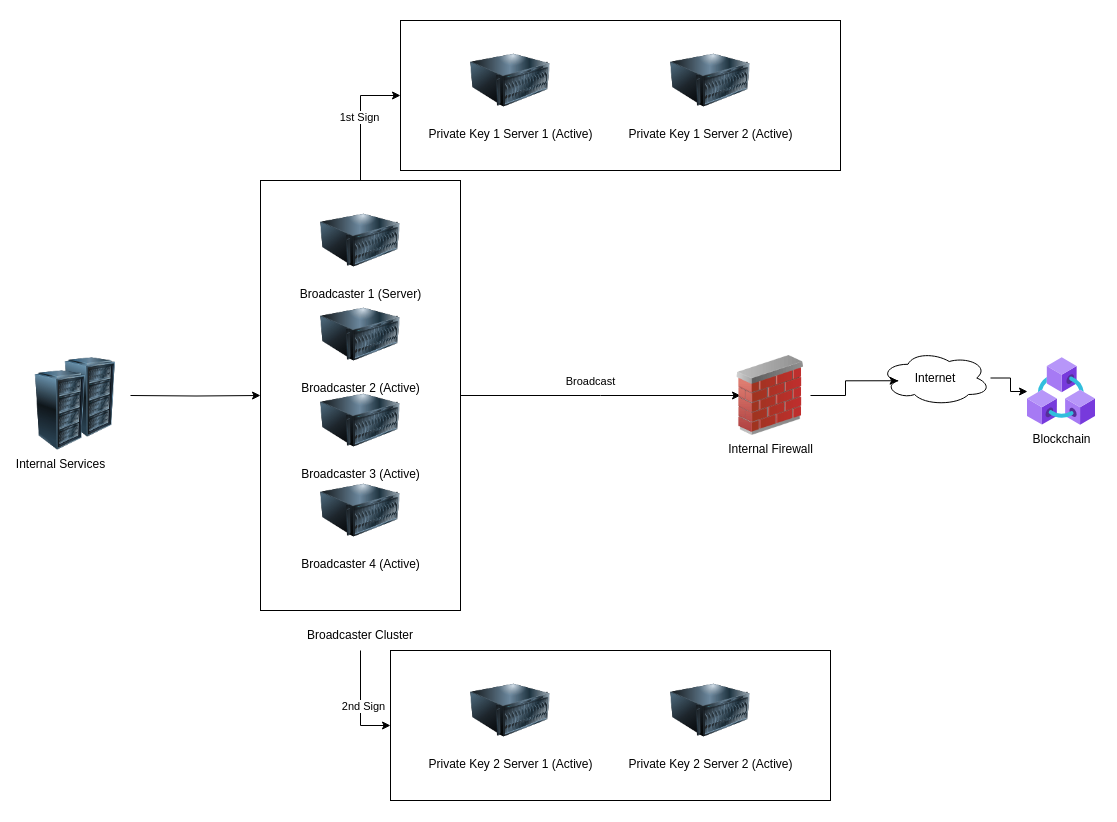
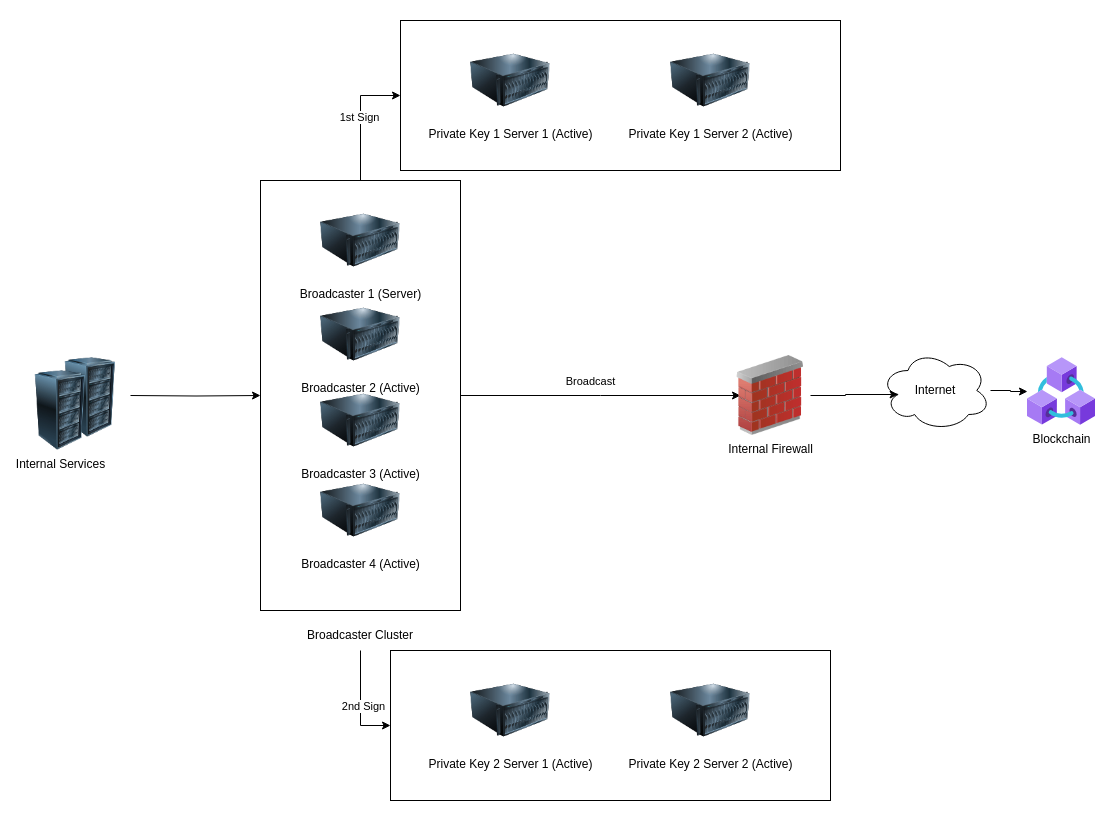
  <mxCell id="0" />
  <mxCell id="1" parent="0" />
  <mxCell id="2" value="" style="group" vertex="1" connectable="0" parent="1"><mxGeometry x="20" y="357" width="110" height="93" as="geometry" /></mxCell>
  <mxCell id="3" value="" style="image;html=1;image=img/lib/clip_art/computers/Server_Rack_128x128.png" vertex="1" parent="2"><mxGeometry x="30" width="80" height="80" as="geometry" /></mxCell>
  <mxCell id="4" value="Internal Services" style="image;html=1;image=img/lib/clip_art/computers/Server_Rack_128x128.png" vertex="1" parent="2"><mxGeometry y="13" width="80" height="80" as="geometry" /></mxCell>
  <mxCell id="5" value="" style="group" vertex="1" connectable="0" parent="1"><mxGeometry x="260" y="180" width="200" height="470" as="geometry" /></mxCell>
  <mxCell id="6" style="edgeStyle=orthogonalEdgeStyle;rounded=0;orthogonalLoop=1;jettySize=auto;html=1;" edge="1" parent="5" source="8"><mxGeometry relative="1" as="geometry"><mxPoint x="480.0" y="215.0" as="targetPoint" /></mxGeometry></mxCell>
  <mxCell id="7" value="Broadcast" style="edgeLabel;html=1;align=center;verticalAlign=middle;resizable=0;points=[];" vertex="1" connectable="0" parent="6"><mxGeometry x="0.432" y="5" relative="1" as="geometry"><mxPoint x="-71" y="-10" as="offset" /></mxGeometry></mxCell>
  <mxCell id="8" value="" style="rounded=0;whiteSpace=wrap;html=1;" vertex="1" parent="5"><mxGeometry width="200" height="430" as="geometry" /></mxCell>
  <mxCell id="9" value="Broadcaster 1 (Server)" style="image;html=1;image=img/lib/clip_art/computers/Server_128x128.png" vertex="1" parent="5"><mxGeometry x="60" y="20" width="80" height="80" as="geometry" /></mxCell>
  <mxCell id="10" value="Broadcaster 2 (Active)" style="image;html=1;image=img/lib/clip_art/computers/Server_128x128.png" vertex="1" parent="5"><mxGeometry x="60" y="114" width="80" height="80" as="geometry" /></mxCell>
  <mxCell id="11" value="Broadcaster 3 (Active)" style="image;html=1;image=img/lib/clip_art/computers/Server_128x128.png" vertex="1" parent="5"><mxGeometry x="60" y="200" width="80" height="80" as="geometry" /></mxCell>
  <mxCell id="12" value="Broadcaster 4 (Active)" style="image;html=1;image=img/lib/clip_art/computers/Server_128x128.png" vertex="1" parent="5"><mxGeometry x="60" y="290" width="80" height="80" as="geometry" /></mxCell>
  <mxCell id="13" value="Broadcaster Cluster" style="text;html=1;align=center;verticalAlign=middle;whiteSpace=wrap;rounded=0;" vertex="1" parent="5"><mxGeometry x="40" y="440" width="120" height="30" as="geometry" /></mxCell>
  <mxCell id="14" style="edgeStyle=orthogonalEdgeStyle;rounded=0;orthogonalLoop=1;jettySize=auto;html=1;entryX=0;entryY=0.5;entryDx=0;entryDy=0;" edge="1" parent="1" target="8"><mxGeometry relative="1" as="geometry"><mxPoint x="130" y="395" as="sourcePoint" /></mxGeometry></mxCell>
  <mxCell id="15" value="" style="rounded=0;whiteSpace=wrap;html=1;" vertex="1" parent="1"><mxGeometry x="390" y="650" width="440" height="150" as="geometry" /></mxCell>
  <mxCell id="16" value="" style="group" vertex="1" connectable="0" parent="1"><mxGeometry x="470" y="670" width="280" height="80" as="geometry" /></mxCell>
  <mxCell id="17" value="Private Key 2 Server 1 (Active)" style="image;html=1;image=img/lib/clip_art/computers/Server_128x128.png;container=0;" vertex="1" parent="16"><mxGeometry width="80" height="80" as="geometry" /></mxCell>
  <mxCell id="18" value="Private Key 2 Server 2 (Active)" style="image;html=1;image=img/lib/clip_art/computers/Server_128x128.png;container=0;" vertex="1" parent="16"><mxGeometry x="200" width="80" height="80" as="geometry" /></mxCell>
  <mxCell id="19" value="" style="rounded=0;whiteSpace=wrap;html=1;" vertex="1" parent="1"><mxGeometry x="400" y="20" width="440" height="150" as="geometry" /></mxCell>
  <mxCell id="20" value="" style="group" vertex="1" connectable="0" parent="1"><mxGeometry x="470" y="40" width="280" height="80" as="geometry" /></mxCell>
  <mxCell id="21" value="Private Key 1 Server 1 (Active)" style="image;html=1;image=img/lib/clip_art/computers/Server_128x128.png" vertex="1" parent="20"><mxGeometry width="80" height="80" as="geometry" /></mxCell>
  <mxCell id="22" value="Private Key 1 Server 2 (Active)" style="image;html=1;image=img/lib/clip_art/computers/Server_128x128.png" vertex="1" parent="20"><mxGeometry x="200" width="80" height="80" as="geometry" /></mxCell>
  <mxCell id="23" style="edgeStyle=orthogonalEdgeStyle;rounded=0;orthogonalLoop=1;jettySize=auto;html=1;entryX=0;entryY=0.5;entryDx=0;entryDy=0;" edge="1" parent="1" source="8" target="19"><mxGeometry relative="1" as="geometry" /></mxCell>
  <mxCell id="24" value="1st Sign" style="edgeLabel;html=1;align=center;verticalAlign=middle;resizable=0;points=[];" vertex="1" connectable="0" parent="23"><mxGeometry x="0.013" y="2" relative="1" as="geometry"><mxPoint y="-1" as="offset" /></mxGeometry></mxCell>
  <mxCell id="25" style="edgeStyle=orthogonalEdgeStyle;rounded=0;orthogonalLoop=1;jettySize=auto;html=1;entryX=0;entryY=0.5;entryDx=0;entryDy=0;" edge="1" parent="1" source="13" target="15"><mxGeometry relative="1" as="geometry" /></mxCell>
  <mxCell id="26" value="2nd Sign" style="edgeLabel;html=1;align=center;verticalAlign=middle;resizable=0;points=[];" vertex="1" connectable="0" parent="25"><mxGeometry x="0.043" y="2" relative="1" as="geometry"><mxPoint as="offset" /></mxGeometry></mxCell>
  <mxCell id="27" value="Internal Firewall" style="image;html=1;image=img/lib/clip_art/networking/Firewall_02_128x128.png" vertex="1" parent="1"><mxGeometry x="730" y="355" width="80" height="80" as="geometry" /></mxCell>
  <mxCell id="28" style="edgeStyle=orthogonalEdgeStyle;rounded=0;orthogonalLoop=1;jettySize=auto;html=1;" edge="1" parent="1" source="29" target="31"><mxGeometry relative="1" as="geometry" /></mxCell>
- <mxCell id="29" value="Internet" style="ellipse;shape=cloud;whiteSpace=wrap;html=1;" vertex="1" parent="1"><mxGeometry x="880" y="350" width="110" height="55" as="geometry" /></mxCell>
+ <mxCell id="29" value="Internet" style="ellipse;shape=cloud;whiteSpace=wrap;html=1;" vertex="1" parent="1"><mxGeometry x="880" y="350" width="110" height="80" as="geometry" /></mxCell>
  <mxCell id="30" style="edgeStyle=orthogonalEdgeStyle;rounded=0;orthogonalLoop=1;jettySize=auto;html=1;entryX=0.16;entryY=0.55;entryDx=0;entryDy=0;entryPerimeter=0;" edge="1" parent="1" source="27" target="29"><mxGeometry relative="1" as="geometry" /></mxCell>
  <mxCell id="31" value="Blockchain" style="image;aspect=fixed;html=1;points=[];align=center;fontSize=12;image=img/lib/azure2/blockchain/Azure_Blockchain_Service.svg;" vertex="1" parent="1"><mxGeometry x="1027" y="357" width="68" height="68" as="geometry" /></mxCell>
